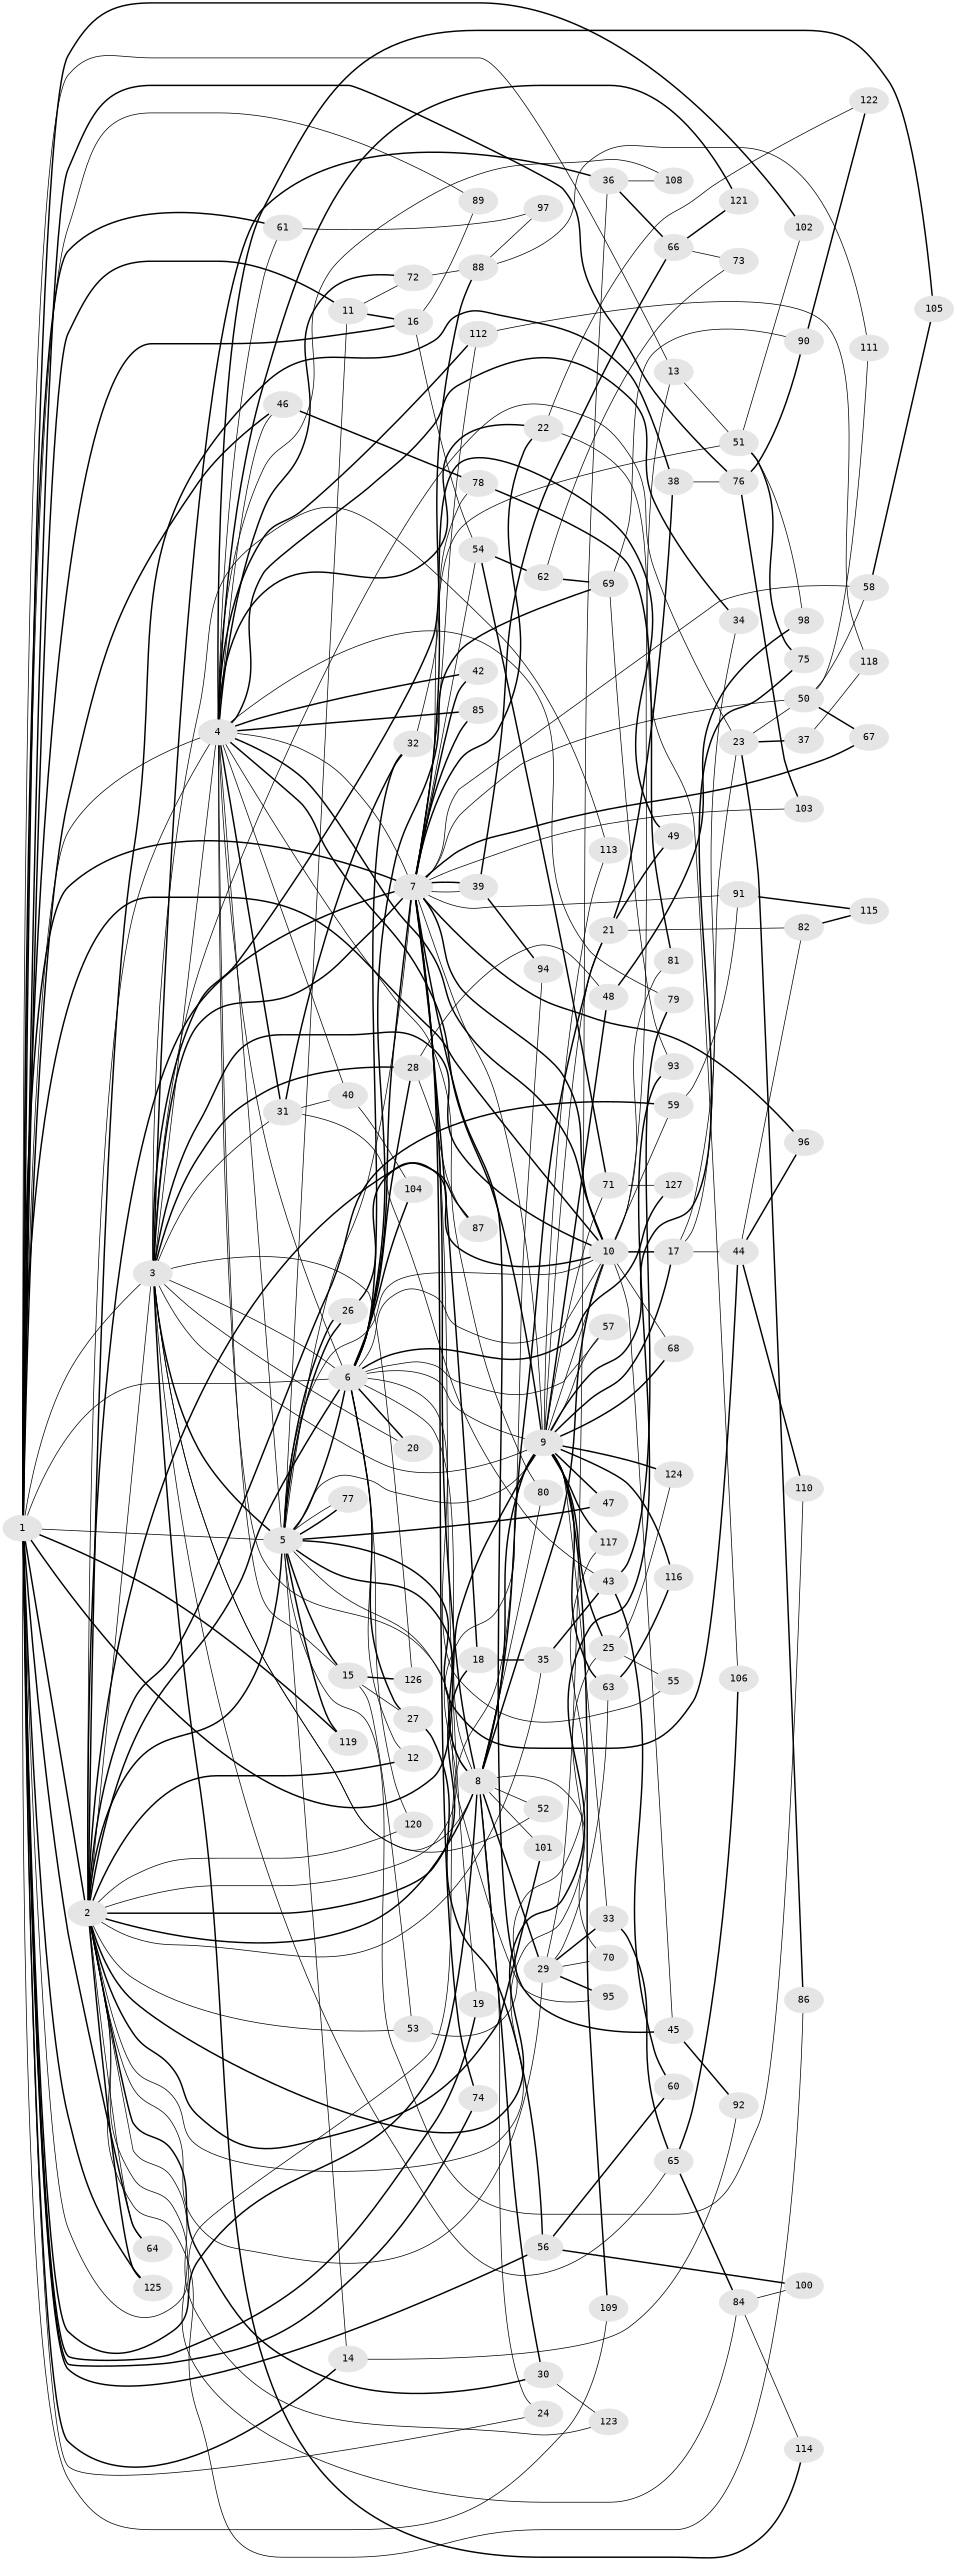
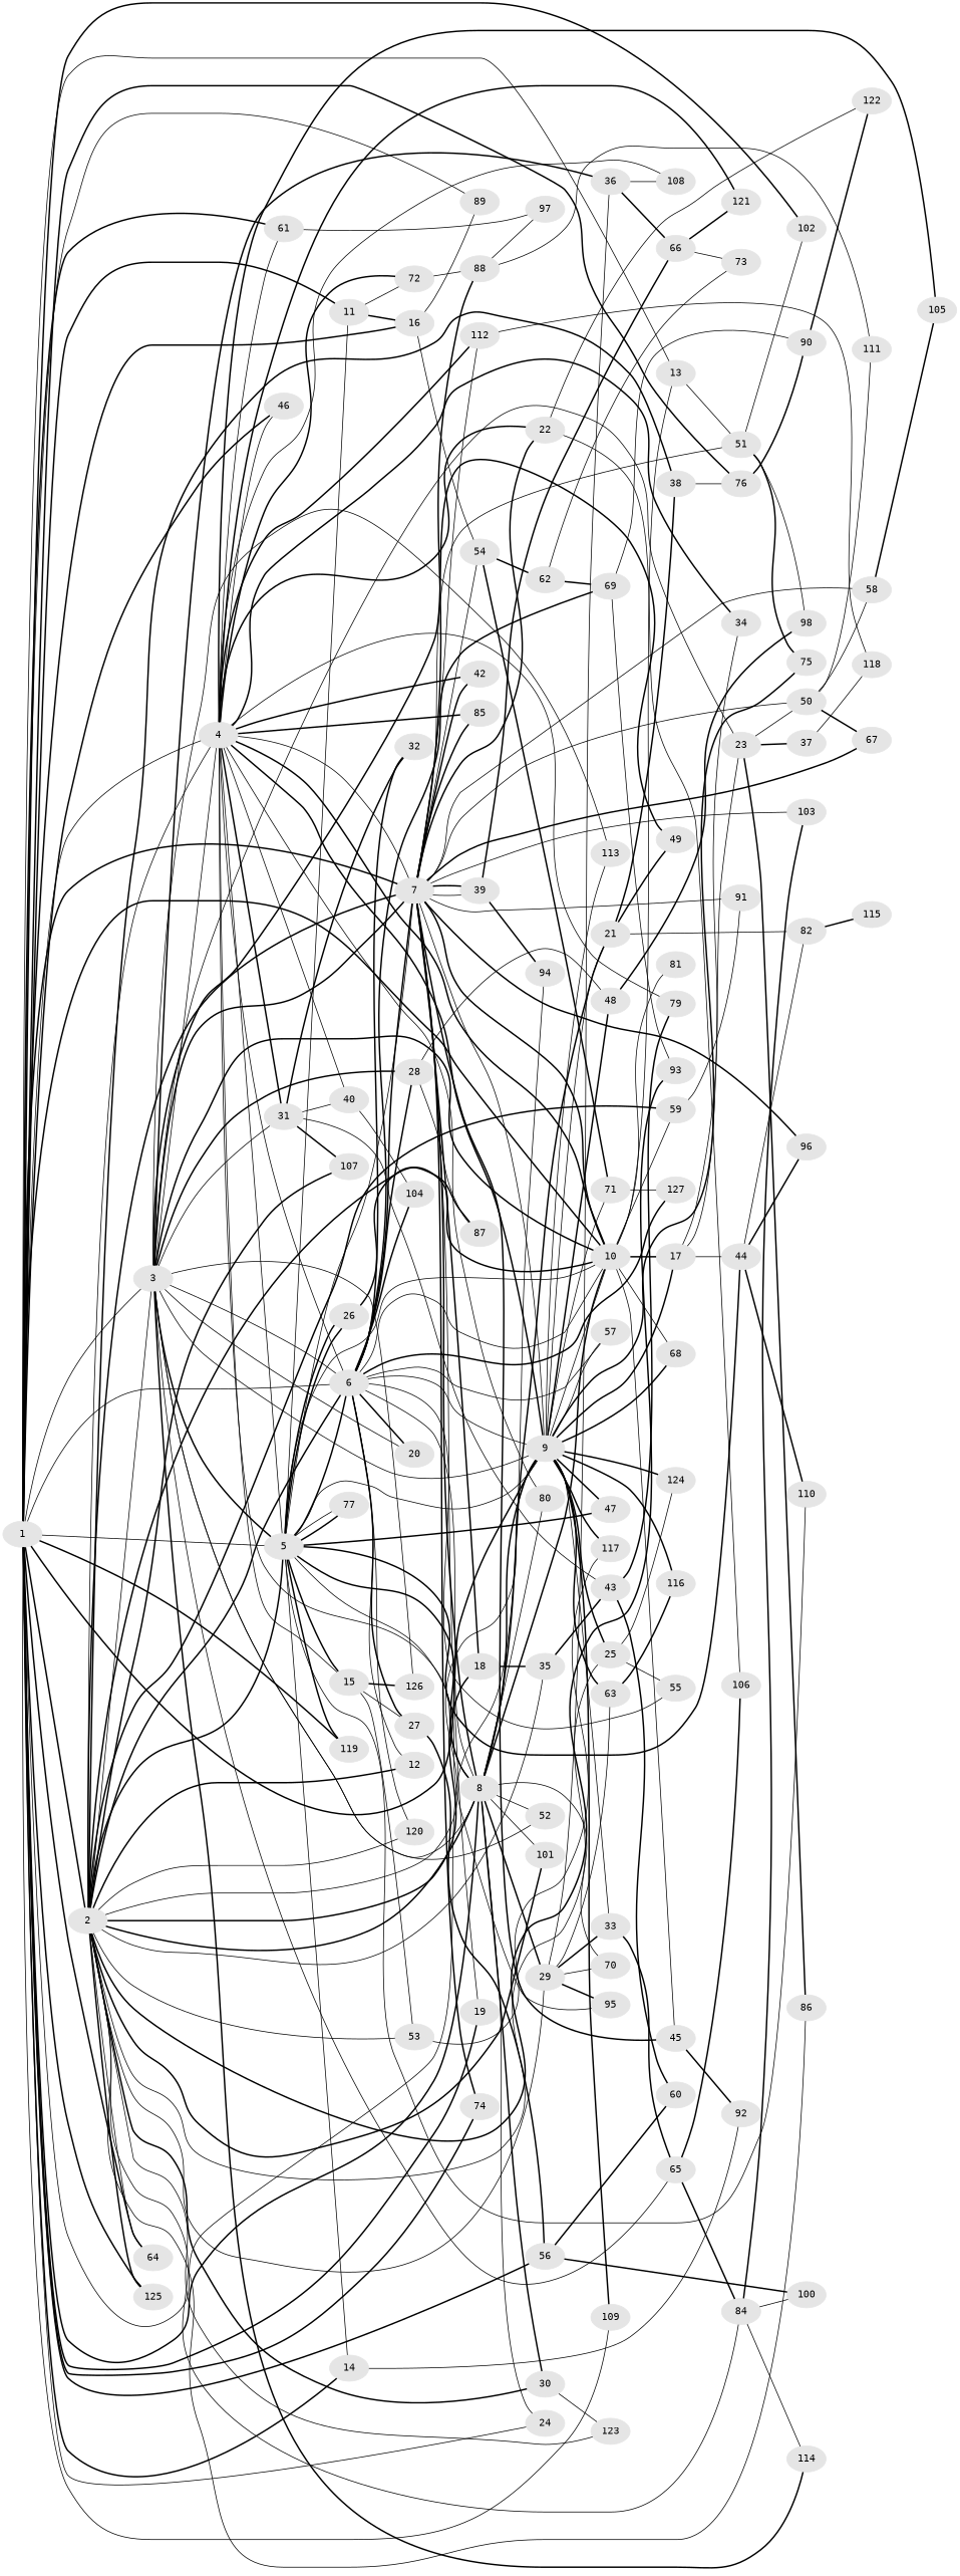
  graph {
    fontname="DejaVu Sans Mono"
    rankdir=LR
    node [color=gray90 fontname="DejaVu Sans Mono" style=filled]
    edge [fontname="DejaVu Sans Mono" style=bold]
    1
    2
    3
    4
    5
    6
    7
    8
    9
    10
    11
    13
    14
    16
    19
    24
    46
    56
    61
    64
    74
    76
    89
    94
    102
    109
    119
    125
    12
    18
    25
    29
    30
    35
    38
    53
    59
    84
    86
    93
    101
+   107
    120
    123
    20
    23
    28
    31
    36
    49
    52
    65
    113
    114
    126
    15
    22
    34
    40
    42
    72
    79
    80
    85
    105
    108
    112
    121
    26
    44
    47
    77
    95
    110
    27
    32
    55
    57
    69
    104
    127
    39
    45
    50
    51
    54
    58
    67
    88
    91
    96
    103
    21
    70
    17
    33
    48
    63
    68
    71
    75
    116
    117
    124
    81
    92
-   78
    60
    100
    97
    90
    43
    37
    118
    87
    66
    106
    122
    82
    111
    98
    62
    115
    73
    1 -- 2
    1 -- 3 [style=solid]
    1 -- 4 [style=solid]
    1 -- 5 [style=solid]
    1 -- 6 [style=solid]
    1 -- 7
    1 -- 8
    1 -- 9
    1 -- 10
    1 -- 11
    1 -- 13 [style=solid]
    1 -- 14
    1 -- 16
    1 -- 19
    1 -- 24 [style=solid]
    1 -- 46
    1 -- 56
    1 -- 61
    1 -- 64
    1 -- 74
    1 -- 76
    1 -- 89 [style=solid]
    1 -- 94 [style=solid]
    1 -- 102
    1 -- 109 [style=solid]
    1 -- 119
    1 -- 125
    2 -- 3 [style=solid]
    2 -- 4 [style=solid]
    2 -- 5
    2 -- 6
    2 -- 7
    2 -- 8
    2 -- 9 [style=solid]
    2 -- 10
    2 -- 64 [style=solid]
    2 -- 125
    2 -- 12
    2 -- 18
    2 -- 25 [style=solid]
    2 -- 29 [style=solid]
    2 -- 30
    2 -- 35 [style=solid]
    2 -- 38
    2 -- 53 [style=solid]
    2 -- 59
    2 -- 84 [style=solid]
    2 -- 86 [style=solid]
    2 -- 93
    2 -- 101
+   2 -- 107
    2 -- 120 [style=solid]
    2 -- 123 [style=solid]
    3 -- 4 [style=solid]
    3 -- 5
    3 -- 6 [style=solid]
    3 -- 7
    3 -- 8 [style=solid]
    3 -- 9 [style=solid]
    3 -- 10
    3 -- 20 [style=solid]
    3 -- 23 [style=solid]
    3 -- 28
    3 -- 31 [style=solid]
    3 -- 36
    3 -- 49
    3 -- 52 [style=solid]
    3 -- 65 [style=solid]
    3 -- 113 [style=solid]
    3 -- 114
    3 -- 126 [style=solid]
    4 -- 5 [style=solid]
    4 -- 6 [style=solid]
    4 -- 7 [style=solid]
    4 -- 8 [style=solid]
    4 -- 9
    4 -- 10
    4 -- 46 [style=solid]
    4 -- 61 [style=solid]
    4 -- 31
    4 -- 15 [style=solid]
    4 -- 22
    4 -- 34
    4 -- 40 [style=solid]
    4 -- 42
    4 -- 72
    4 -- 79 [style=solid]
    4 -- 80 [style=solid]
    4 -- 85
    4 -- 105
    4 -- 108 [style=solid]
    4 -- 112
    4 -- 121
    5 -- 6
    5 -- 7 [style=solid]
    5 -- 8
    5 -- 9 [style=solid]
    5 -- 10 [style=solid]
    5 -- 11 [style=solid]
    5 -- 14 [style=solid]
    5 -- 119
    5 -- 15
    5 -- 26
    5 -- 26
    5 -- 44
    5 -- 47
    5 -- 77
    5 -- 77 [style=solid]
    5 -- 95 [style=solid]
    5 -- 110 [style=solid]
    6 -- 7
    6 -- 8 [style=solid]
    6 -- 9 [style=solid]
    6 -- 10 [style=solid]
    6 -- 12 [style=solid]
    6 -- 120 [style=solid]
    6 -- 20
    6 -- 28
    6 -- 27
    6 -- 32
    6 -- 55 [style=solid]
    6 -- 57 [style=solid]
    6 -- 69
    6 -- 104
    6 -- 127
    7 -- 8
    7 -- 9 [style=solid]
    7 -- 10
    7 -- 19 [style=solid]
    7 -- 74
    7 -- 18
    7 -- 22
    7 -- 42
    7 -- 85
    7 -- 112 [style=solid]
    7 -- 39 [style=solid]
    7 -- 39
    7 -- 45
    7 -- 50 [style=solid]
    7 -- 51 [style=solid]
    7 -- 54 [style=solid]
    7 -- 58 [style=solid]
    7 -- 67
    7 -- 88
    7 -- 91 [style=solid]
    7 -- 96
    7 -- 103 [style=solid]
    8 -- 9
    8 -- 10
    8 -- 24 [style=solid]
    8 -- 29
    8 -- 30
    8 -- 101 [style=solid]
    8 -- 52 [style=solid]
    8 -- 80 [style=solid]
    8 -- 21
    8 -- 70 [style=solid]
    9 -- 10 [style=solid]
    9 -- 109
    9 -- 25
    9 -- 113 [style=solid]
    9 -- 47
    9 -- 57 [style=solid]
    9 -- 21 [style=solid]
    9 -- 17
    9 -- 33 [style=solid]
    9 -- 48
    9 -- 63
    9 -- 68
    9 -- 71 [style=solid]
    9 -- 75
    9 -- 116
    9 -- 117
    9 -- 124
    10 -- 13 [style=solid]
    10 -- 59 [style=solid]
    10 -- 45 [style=solid]
    10 -- 17
    10 -- 68 [style=solid]
    10 -- 81 [style=solid]
    11 -- 16
    11 -- 72 [style=solid]
    13 -- 51 [style=solid]
    14 -- 92 [style=solid]
    16 -- 89 [style=solid]
    16 -- 54 [style=solid]
-   46 -- 78
    56 -- 60
    56 -- 100
    61 -- 97 [style=solid]
-   76 -- 103
+   84 -- 103
    76 -- 90
    18 -- 35
    25 -- 55 [style=solid]
    25 -- 124 [style=solid]
    29 -- 36 [style=solid]
    29 -- 95
    29 -- 70 [style=solid]
    29 -- 33
    29 -- 63 [style=solid]
    30 -- 123 [style=solid]
    35 -- 43
    38 -- 76 [style=solid]
    53 -- 117 [style=solid]
    59 -- 91 [style=solid]
    84 -- 114 [style=solid]
    84 -- 100 [style=solid]
    23 -- 86
    23 -- 50 [style=solid]
    23 -- 37
    28 -- 48 [style=solid]
    28 -- 87 [style=solid]
+   31 -- 107
    31 -- 40 [style=solid]
    31 -- 32
    31 -- 43 [style=solid]
    36 -- 108 [style=solid]
    36 -- 66
    65 -- 84
    65 -- 106
    15 -- 53 [style=solid]
    15 -- 126
    15 -- 27 [style=solid]
    22 -- 106 [style=solid]
    22 -- 122 [style=solid]
    40 -- 104 [style=solid]
    72 -- 88 [style=solid]
    112 -- 118 [style=solid]
    26 -- 87
    44 -- 110
    44 -- 96
    44 -- 82 [style=solid]
    27 -- 56
-   32 -- 78 [style=solid]
    69 -- 93 [style=solid]
    69 -- 90 [style=solid]
    39 -- 94
    39 -- 66
    45 -- 92
    50 -- 58 [style=solid]
    50 -- 67
    50 -- 111 [style=solid]
    51 -- 102 [style=solid]
    51 -- 75
    51 -- 98 [style=solid]
    54 -- 71
    54 -- 62
    58 -- 105
    88 -- 97 [style=solid]
    88 -- 111 [style=solid]
-   91 -- 115
    21 -- 38
    21 -- 49
    21 -- 82 [style=solid]
    17 -- 23 [style=solid]
    17 -- 34 [style=solid]
    17 -- 44 [style=solid]
    33 -- 65
    48 -- 98
    63 -- 116
    71 -- 127 [style=solid]
-   78 -- 81
    90 -- 122
    43 -- 79
    43 -- 60
    37 -- 118 [style=solid]
    66 -- 121
    66 -- 73 [style=solid]
    82 -- 115
    62 -- 69
    62 -- 73 [style=solid]
  }
